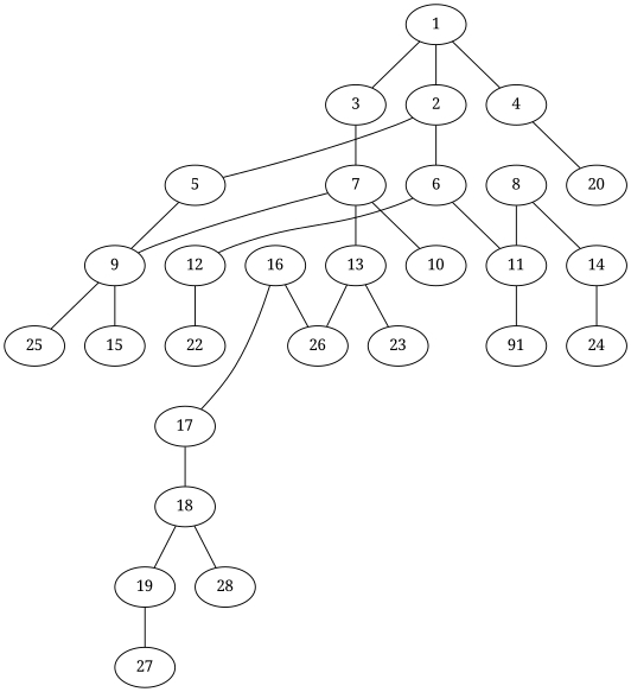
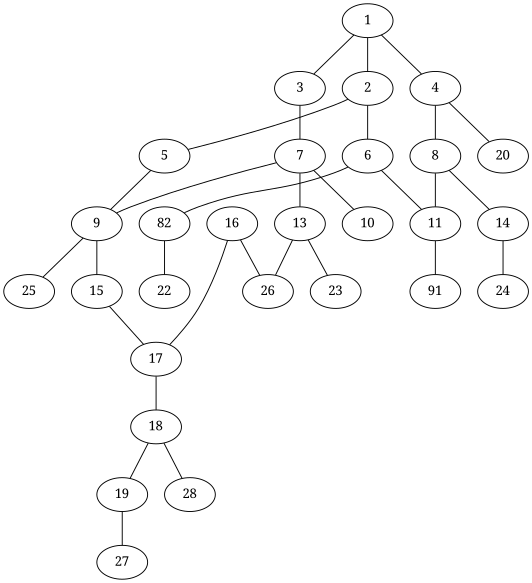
  graph {
    fontname="Noto Serif"
    node [chem=C fontname="Noto Serif"]
    edge [fontname="Noto Serif" valence=1]
    1
    2
    3 [chem=O]
    4
    5
    6
    7
    8
    20 [chem=H]
    9
    11
-   12 [chem=O]
+   12 [chem=O label=82]
    10 [chem=O]
    13
    14 [chem=O]
    15
    25 [chem=H]
    n18 [chem=H label=91]
    22 [chem=H]
    23 [chem=H]
    26 [chem=H]
    24 [chem=H]
    17
    16
    18 [chem=O]
    19
    28 [chem=H]
    27 [chem=H]
    1 -- 2 [valence=2]
    1 -- 3
    1 -- 4
    2 -- 5
    2 -- 6
    3 -- 7
+   4 -- 8 [valence=2]
    4 -- 20
    5 -- 9
    6 -- 11 [valence=2]
    6 -- 12
    7 -- 9 [valence=2]
    7 -- 10 [valence=2]
    7 -- 13
    8 -- 11
    8 -- 14
    9 -- 15
    9 -- 25
    11 -- n18
    12 -- 22
    13 -- 23
    13 -- 26 [valence=2]
    14 -- 24
+   15 -- 17 [valence=2]
    17 -- 18
    16 -- 26
    16 -- 17
    18 -- 19
    18 -- 28
    19 -- 27
  }
